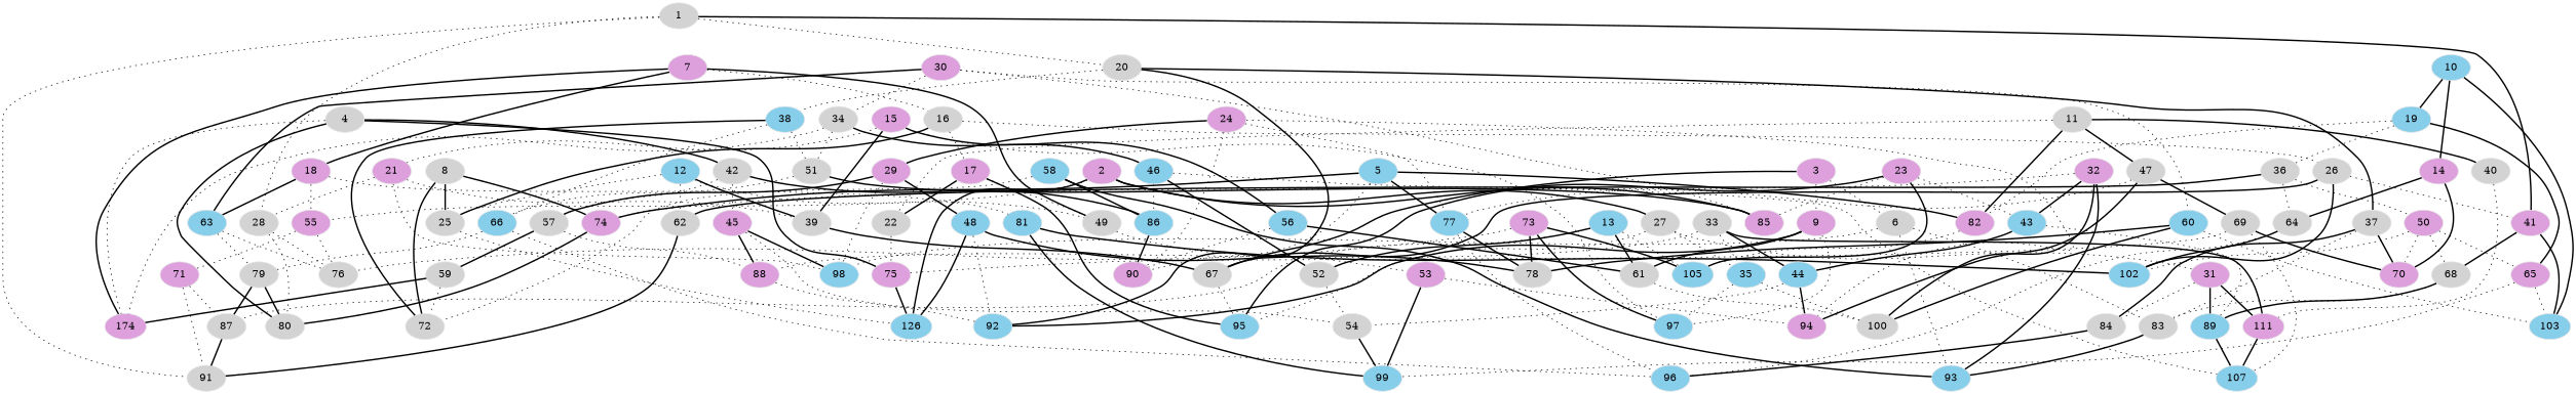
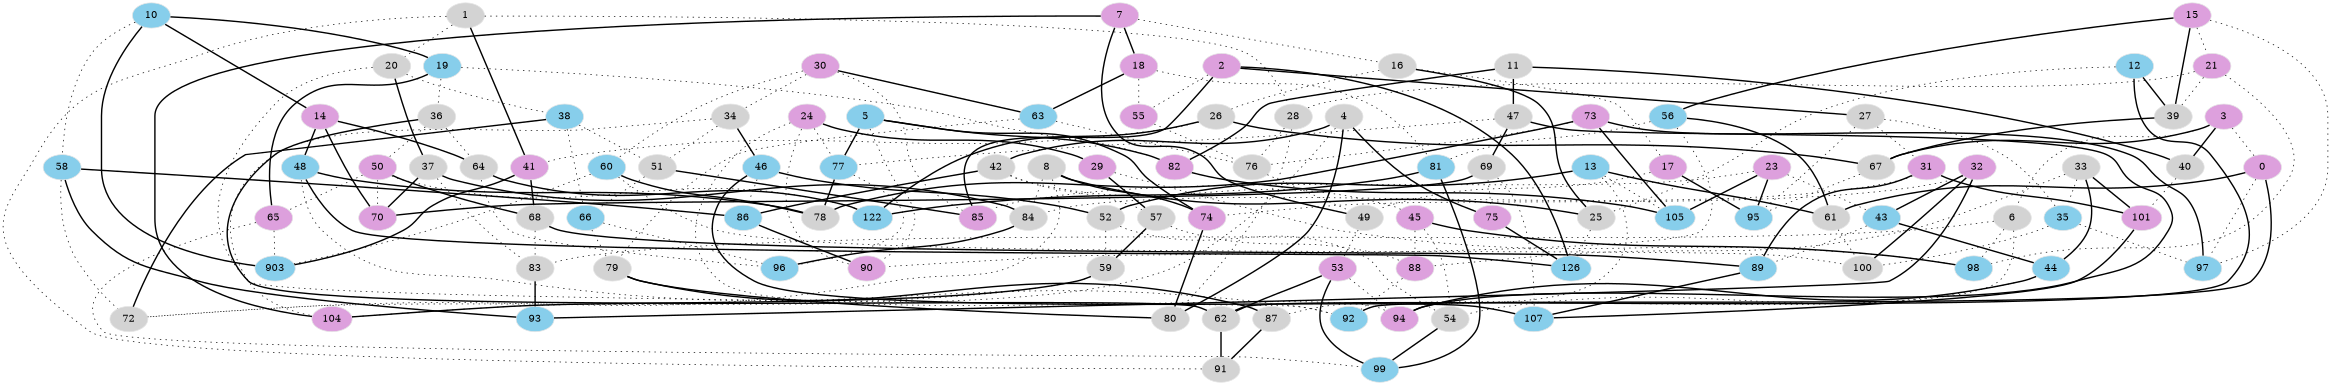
  graph {
    node [color=gray90 fillcolor=lightgrey style=filled]
    edge [style=dotted]
    1
    20
    28
    41 [fillcolor=plum]
    91
    92 [fillcolor=skyblue]
    37
    38 [fillcolor=skyblue]
    80
    76
-   103 [fillcolor=skyblue]
+   103 [fillcolor=skyblue label=903]
    68
    2 [fillcolor=plum]
    27
    55 [fillcolor=plum]
    85 [fillcolor=plum]
    n17 [fillcolor=skyblue label=126]
    95 [fillcolor=skyblue]
    31 [fillcolor=plum]
    35 [fillcolor=skyblue]
-   71 [fillcolor=plum]
    3 [fillcolor=plum]
    6
-   9 [fillcolor=plum]
+   9 [fillcolor=plum label=0]
    40
    67
    83
    93 [fillcolor=skyblue]
    98 [fillcolor=skyblue]
    61
    97 [fillcolor=skyblue]
-   101 [fillcolor=plum label=111]
+   101 [fillcolor=plum]
    4
    42
    75 [fillcolor=plum]
-   104 [fillcolor=plum label=174]
+   104 [fillcolor=plum]
    57
    45 [fillcolor=plum]
    86 [fillcolor=skyblue]
    5 [fillcolor=skyblue]
    74 [fillcolor=plum]
    82 [fillcolor=plum]
    90 [fillcolor=plum]
    77 [fillcolor=skyblue]
    14 [fillcolor=plum]
    64
    70 [fillcolor=plum]
    105 [fillcolor=skyblue]
    7 [fillcolor=plum]
    16
    18 [fillcolor=plum]
    49
    25
    17 [fillcolor=plum]
    26
    63 [fillcolor=skyblue]
    81 [fillcolor=skyblue]
    53 [fillcolor=plum]
    8
    72
    84
    96 [fillcolor=skyblue]
    100
    10 [fillcolor=skyblue]
    19 [fillcolor=skyblue]
    58 [fillcolor=skyblue]
    36
    65 [fillcolor=plum]
    11
-   22
    47
    94 [fillcolor=plum]
    69
    12 [fillcolor=skyblue]
    39
    62
    13 [fillcolor=skyblue]
    52
    87
    54
    59
-   102 [fillcolor=skyblue]
+   102 [fillcolor=skyblue label=122]
    15 [fillcolor=plum]
    21 [fillcolor=plum]
    56 [fillcolor=skyblue]
    79
    99 [fillcolor=skyblue]
    50 [fillcolor=plum]
    51
    66 [fillcolor=skyblue]
    23 [fillcolor=plum]
    43 [fillcolor=skyblue]
    89 [fillcolor=skyblue]
    44 [fillcolor=skyblue]
    24 [fillcolor=plum]
    29 [fillcolor=plum]
    48 [fillcolor=skyblue]
    78
    88 [fillcolor=plum]
    30 [fillcolor=plum]
    34
    60 [fillcolor=skyblue]
    46 [fillcolor=skyblue]
    107 [fillcolor=skyblue]
    32 [fillcolor=plum]
    33
    73 [fillcolor=plum]
    1 -- 20
    1 -- 28
    1 -- 41 [style=bold]
    1 -- 91
-   20 -- 92 [style=bold]
+   20 -- 92
    20 -- 37 [style=bold]
    20 -- 38
    28 -- 80
    28 -- 76
    41 -- 103 [style=bold]
    41 -- 68 [style=bold]
    37 -- 83
    37 -- 70 [style=bold]
    37 -- 84 [style=bold]
    38 -- 72 [style=bold]
    38 -- 51
    38 -- 66
    68 -- 83
    68 -- 89 [style=bold]
    2 -- 27 [style=bold]
    2 -- 55
    2 -- 85 [style=bold]
    2 -- n17 [style=bold]
    27 -- 95
    27 -- 31
    27 -- 35
    55 -- 76
-   55 -- 71
    31 -- 101 [style=bold]
    31 -- 84
    31 -- 89 [style=bold]
    35 -- 97
    35 -- 100
-   71 -- 91
-   71 -- 87
    3 -- 6
    3 -- 9
+   3 -- 40 [style=bold]
    3 -- 67 [style=bold]
    6 -- 83
-   6 -- 93
+   6 -- 92
    6 -- 98
    9 -- 92 [style=bold]
    9 -- 61 [style=bold]
    9 -- 97
    40 -- 101
    67 -- 95
    83 -- 93 [style=bold]
    61 -- 100
    101 -- 107 [style=bold]
    4 -- 80 [style=bold]
    4 -- 42 [style=bold]
    4 -- 75 [style=bold]
    4 -- 104
    42 -- 57
    42 -- 45
    42 -- 86 [style=bold]
    75 -- n17 [style=bold]
    57 -- 59 [style=bold]
    57 -- 88
    45 -- 98 [style=bold]
    45 -- 54
-   45 -- 88 [style=bold]
+   45 -- 88
    86 -- 90 [style=bold]
    5 -- 74 [style=bold]
    5 -- 82 [style=bold]
    5 -- 90
    5 -- 77 [style=bold]
    74 -- 80 [style=bold]
-   82 -- 105
+   82 -- 105 [style=bold]
    77 -- 96
    77 -- 78 [style=bold]
    14 -- 64 [style=bold]
    14 -- 70 [style=bold]
    64 -- 96
    64 -- 102 [style=bold]
    7 -- 104 [style=bold]
    7 -- 16
    7 -- 18 [style=bold]
    7 -- 49 [style=bold]
    16 -- 25 [style=bold]
    16 -- 17
    16 -- 26
    18 -- 55
    18 -- 63 [style=bold]
    18 -- 81
    49 -- 53
    25 -- n17
    17 -- 95 [style=bold]
    17 -- 49
-   17 -- 22 [style=bold]
    26 -- 41
    26 -- 67 [style=bold]
    26 -- 102 [style=bold]
    63 -- 76
    63 -- 79
    81 -- 102 [style=bold]
    81 -- 99 [style=bold]
    53 -- 94
+   53 -- 62 [style=bold]
    53 -- 99 [style=bold]
    8 -- 74 [style=bold]
    8 -- 25 [style=bold]
-   8 -- 72 [style=bold]
+   8 -- 72
+   8 -- 84
    84 -- 96 [style=bold]
    10 -- 103 [style=bold]
    10 -- 14 [style=bold]
    10 -- 19 [style=bold]
+   10 -- 58
    19 -- 82
    19 -- 36
    19 -- 65 [style=bold]
    58 -- 93 [style=bold]
    58 -- 86 [style=bold]
    58 -- 72
    36 -- 64
    36 -- 62 [style=bold]
    36 -- 50
    65 -- 103
    65 -- 99
    11 -- 40 [style=bold]
    11 -- 82 [style=bold]
-   11 -- 22
    11 -- 47 [style=bold]
-   22 -- 75
    47 -- 77
    47 -- 94 [style=bold]
    47 -- 69 [style=bold]
    69 -- 75
    69 -- 70 [style=bold]
    69 -- 107
-   12 -- 49
+   76 -- 49
    12 -- 25
    12 -- 39 [style=bold]
-   12 -- 62
+   12 -- 62 [style=bold]
    39 -- 67 [style=bold]
    62 -- 91 [style=bold]
    13 -- 61 [style=bold]
    13 -- 105
    13 -- 52 [style=bold]
    13 -- 87
    52 -- 54
+   52 -- 59
    87 -- 91 [style=bold]
    54 -- 99 [style=bold]
    59 -- 104 [style=bold]
    59 -- 72
    15 -- 97
    15 -- 39 [style=bold]
    15 -- 21
    15 -- 56 [style=bold]
    21 -- 28
    21 -- 98
    21 -- 39
    56 -- 61 [style=bold]
    56 -- 90
+   56 -- 81
    79 -- 80 [style=bold]
    79 -- 87 [style=bold]
-   50 -- 68
+   50 -- 68 [style=bold]
    50 -- 70
    50 -- 65
    50 -- 102
    51 -- 85 [style=bold]
    51 -- 66
    66 -- 96
    66 -- 79
    23 -- 85
    23 -- 95 [style=bold]
    23 -- 105 [style=bold]
    23 -- 43
    43 -- 89
    43 -- 44 [style=bold]
    89 -- 107 [style=bold]
    44 -- 94 [style=bold]
    44 -- 54
    24 -- 90
    24 -- 77
    24 -- 94
    24 -- 29 [style=bold]
    29 -- 98
    29 -- 57 [style=bold]
-   29 -- 48 [style=bold]
+   14 -- 48 [style=bold]
    48 -- 92
    48 -- n17 [style=bold]
    48 -- 78 [style=bold]
    88 -- 92
    30 -- 85
    30 -- 63 [style=bold]
    30 -- 34
    30 -- 60
    34 -- 104
    34 -- 51
    34 -- 46 [style=bold]
    60 -- 103
-   60 -- 100 [style=bold]
+   60 -- 100
    60 -- 78 [style=bold]
    46 -- 86
    46 -- 52 [style=bold]
-   46 -- 107
+   46 -- 107 [style=bold]
    32 -- 93 [style=bold]
    32 -- 74
    32 -- 100 [style=bold]
    32 -- 43 [style=bold]
    33 -- 35
    33 -- 101 [style=bold]
    33 -- 44 [style=bold]
    33 -- 88
    73 -- 76
    73 -- 97 [style=bold]
    73 -- 105 [style=bold]
    73 -- 78 [style=bold]
  }
